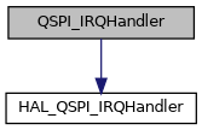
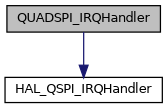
  digraph {
    rankdir=TB
    node [color=black fontname=Helvetica fontsize=10 shape=record style=filled]
-   n1 [fillcolor=grey75 fontcolor=black height=0.2 label=QSPI_IRQHandler width=0.4]
+   n1 [fillcolor=grey75 fontcolor=black height=0.2 label=QUADSPI_IRQHandler width=0.4]
    n2 [fillcolor=white height=0.2 label=HAL_QSPI_IRQHandler width=0.4]
    n1 -> n2 [color=midnightblue fontname=Helvetica fontsize=10 labelfontname=Helvetica labelfontsize=10 style=solid]
  }
